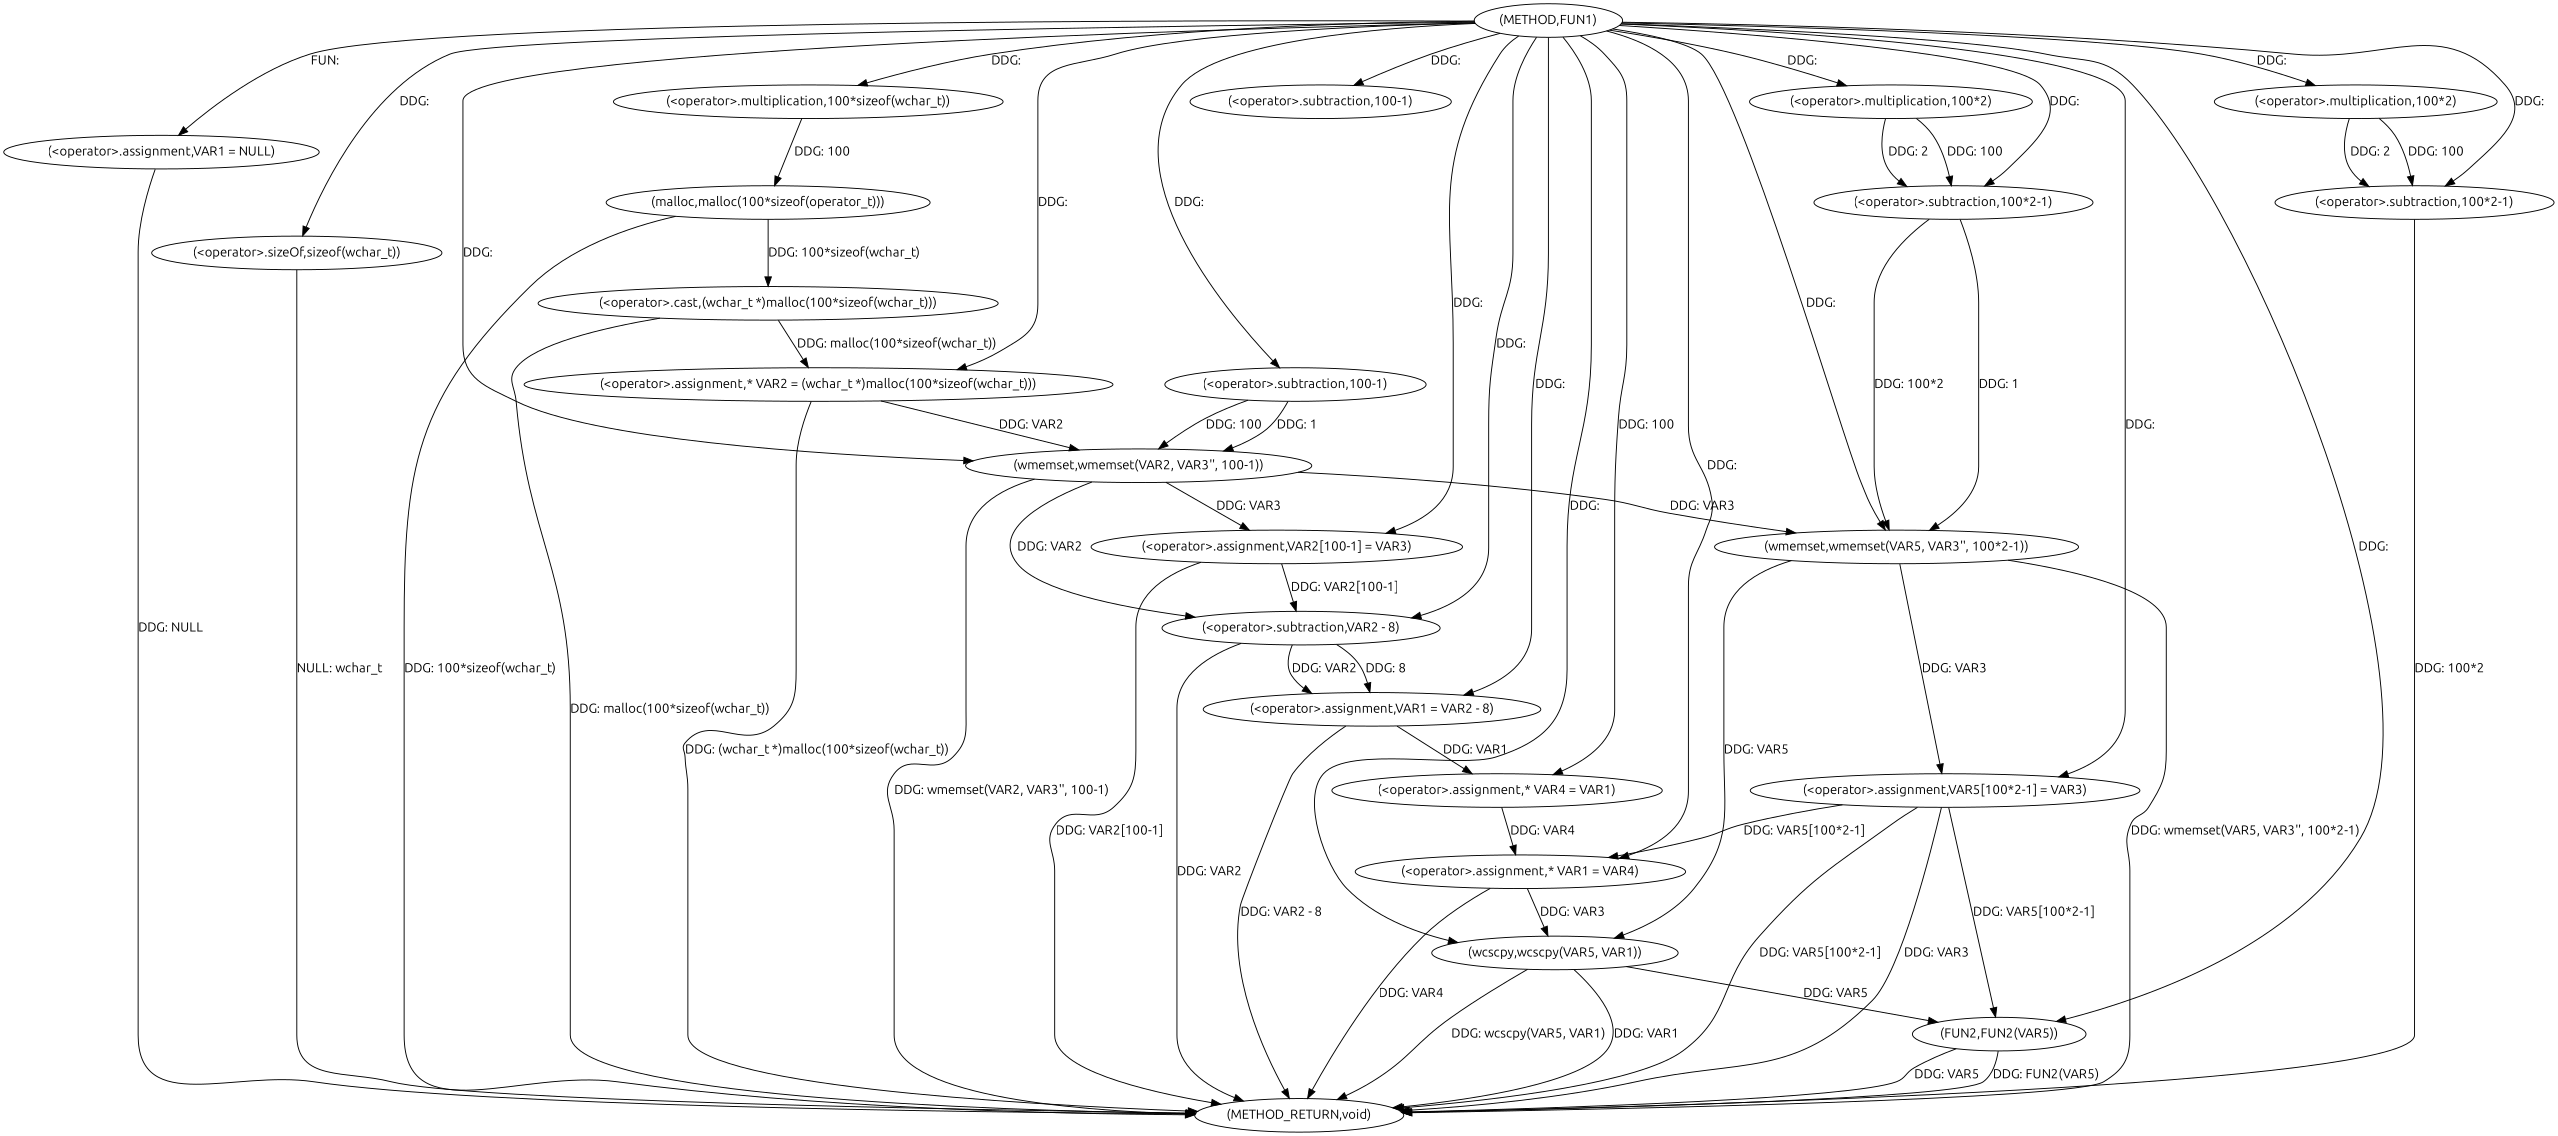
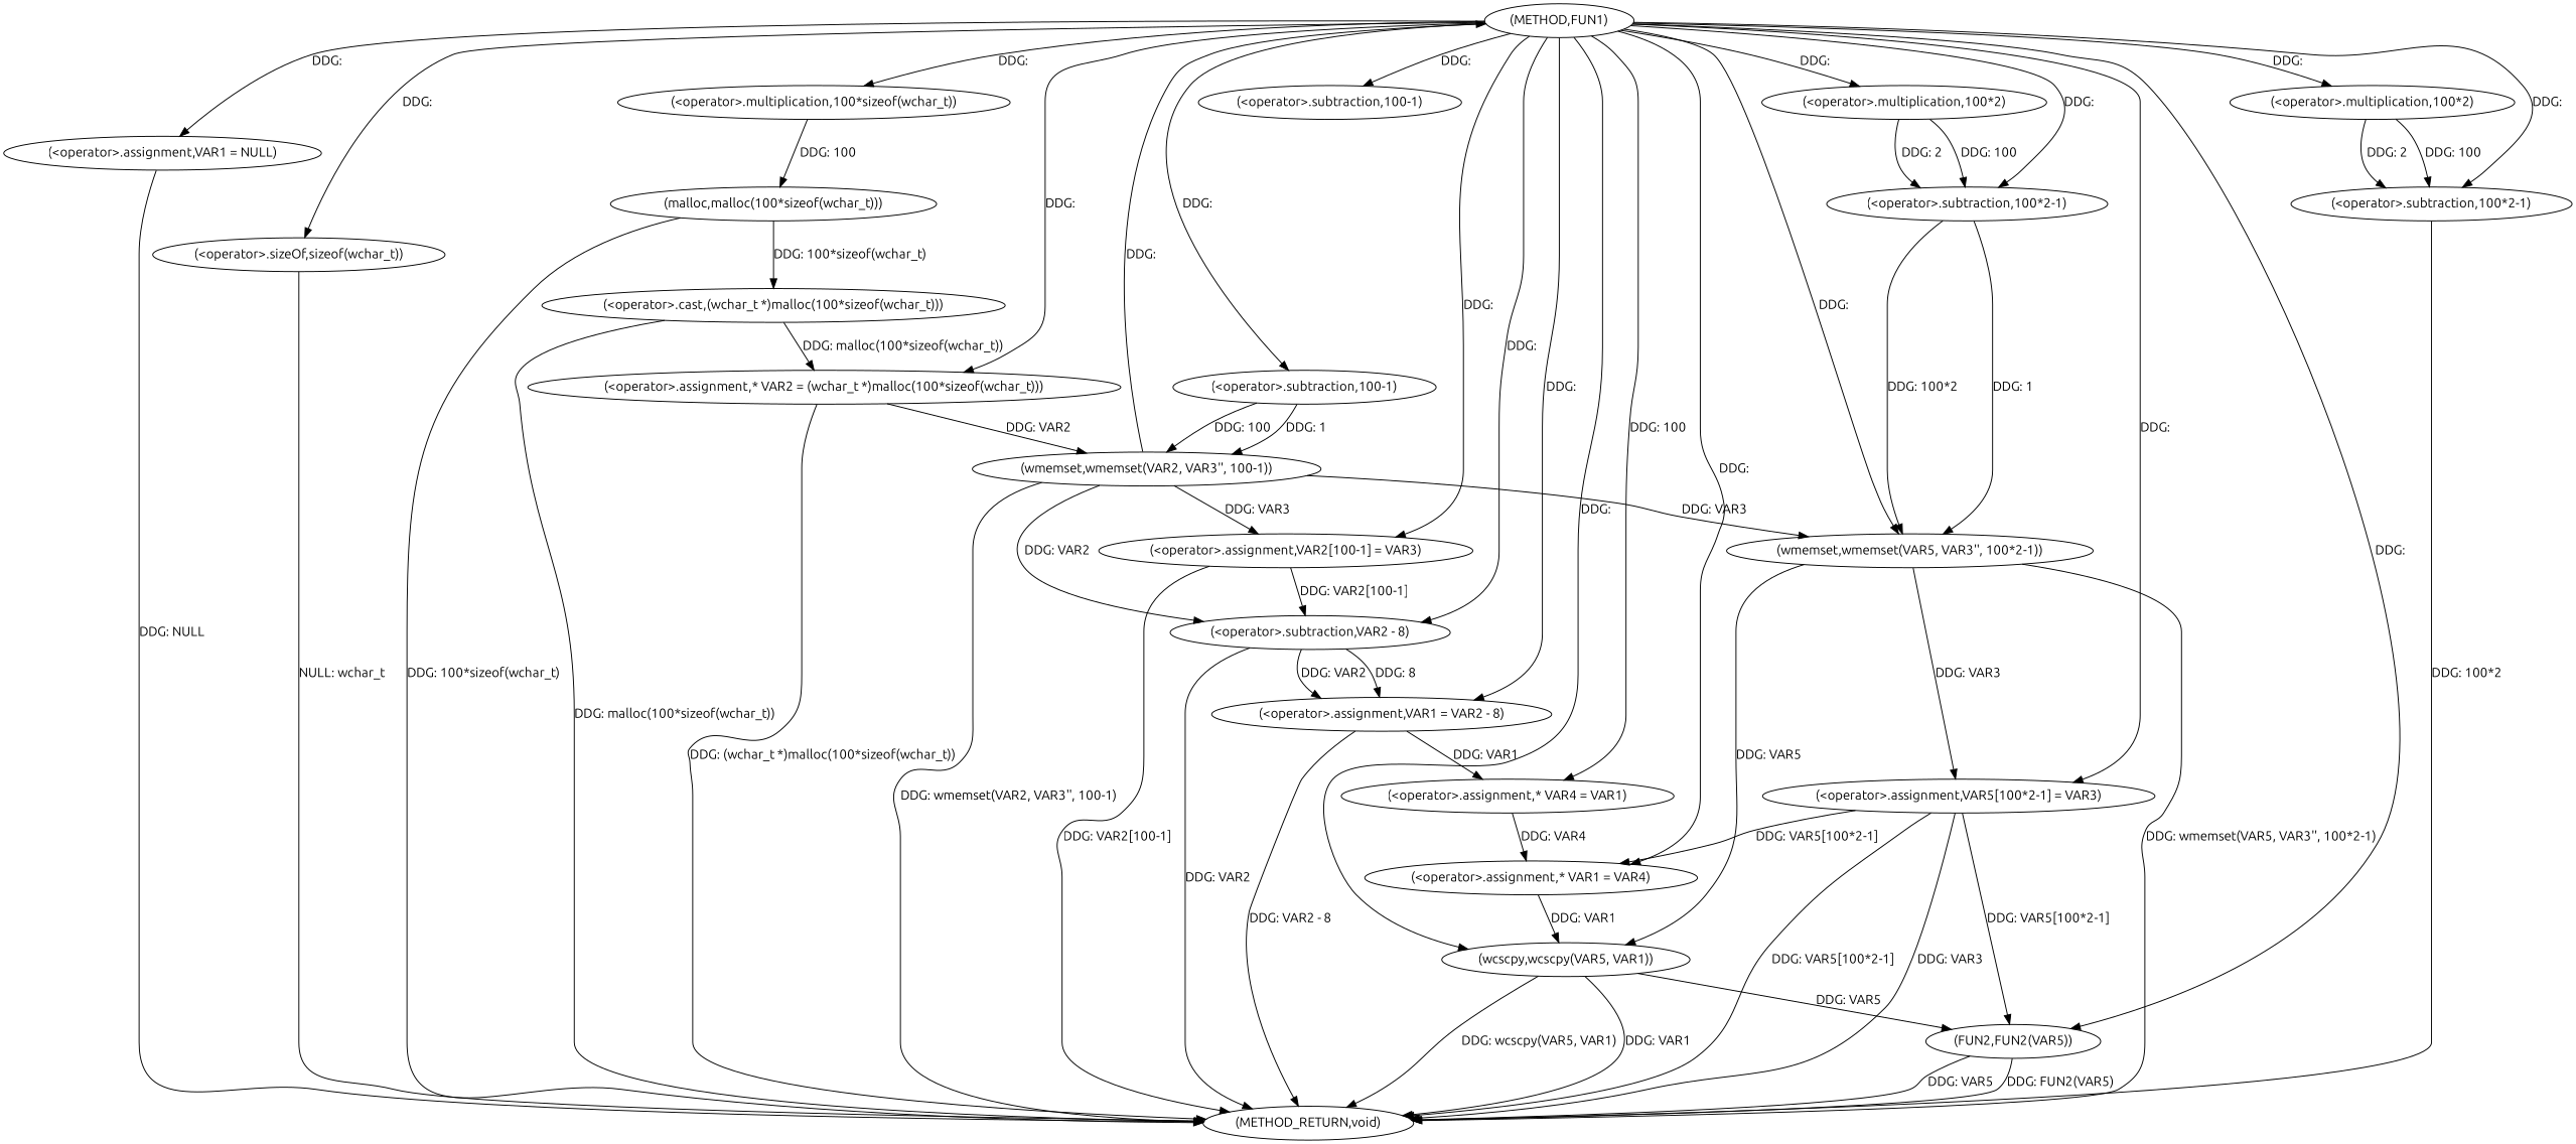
  digraph {
    fontname=Ubuntu
    node [fontname=Ubuntu]
    edge [fontname=Ubuntu]
    n1 [label="(METHOD,FUN1)"]
    n2 [label="(<operator>.assignment,VAR1 = NULL)"]
    n3 [label="(<operator>.assignment,* VAR2 = (wchar_t *)malloc(100*sizeof(wchar_t)))"]
    n4 [label="(<operator>.multiplication,100*sizeof(wchar_t))"]
    n5 [label="(<operator>.sizeOf,sizeof(wchar_t))"]
    n6 [label="(wmemset,wmemset(VAR2, VAR3'', 100-1))"]
    n7 [label="(<operator>.subtraction,100-1)"]
    n8 [label="(<operator>.assignment,VAR2[100-1] = VAR3)"]
    n9 [label="(<operator>.subtraction,100-1)"]
    n10 [label="(<operator>.assignment,VAR1 = VAR2 - 8)"]
    n11 [label="(<operator>.subtraction,VAR2 - 8)"]
    n12 [label="(<operator>.assignment,* VAR4 = VAR1)"]
    n13 [label="(<operator>.assignment,* VAR1 = VAR4)"]
    n14 [label="(wmemset,wmemset(VAR5, VAR3'', 100*2-1))"]
    n15 [label="(<operator>.subtraction,100*2-1)"]
    n16 [label="(<operator>.multiplication,100*2)"]
    n17 [label="(<operator>.assignment,VAR5[100*2-1] = VAR3)"]
    n18 [label="(<operator>.subtraction,100*2-1)"]
    n19 [label="(<operator>.multiplication,100*2)"]
    n20 [label="(wcscpy,wcscpy(VAR5, VAR1))"]
    n21 [label="(FUN2,FUN2(VAR5))"]
    n22 [label="(METHOD_RETURN,void)"]
-   n23 [label="(malloc,malloc(100*sizeof(operator_t)))"]
+   n23 [label="(malloc,malloc(100*sizeof(wchar_t)))"]
    n24 [label="(<operator>.cast,(wchar_t *)malloc(100*sizeof(wchar_t)))"]
-   n1 -> n2 [label="FUN: "]
+   n1 -> n2 [label="DDG: "]
    n1 -> n3 [label="DDG: "]
    n1 -> n4 [label="DDG: "]
    n1 -> n5 [label="DDG: "]
-   n1 -> n6 [label="DDG: "]
+   n6 -> n1 [label="DDG: "]
    n1 -> n7 [label="DDG: "]
    n1 -> n8 [label="DDG: "]
    n1 -> n9 [label="DDG: "]
    n1 -> n10 [label="DDG: "]
    n1 -> n11 [label="DDG: "]
    n1 -> n12 [label="DDG: 100"]
    n1 -> n13 [label="DDG: "]
    n1 -> n14 [label="DDG: "]
    n1 -> n15 [label="DDG: "]
    n1 -> n16 [label="DDG: "]
    n1 -> n17 [label="DDG: "]
    n1 -> n18 [label="DDG: "]
    n1 -> n19 [label="DDG: "]
    n1 -> n20 [label="DDG: "]
    n1 -> n21 [label="DDG: "]
    n2 -> n22 [label="DDG: NULL"]
    n3 -> n6 [label="DDG: VAR2"]
    n3 -> n22 [label="DDG: (wchar_t *)malloc(100*sizeof(wchar_t))"]
    n4 -> n23 [label="DDG: 100"]
    n5 -> n22 [label="NULL: wchar_t"]
    n6 -> n8 [label="DDG: VAR3"]
    n6 -> n11 [label="DDG: VAR2"]
    n6 -> n14 [label="DDG: VAR3"]
    n6 -> n22 [label="DDG: wmemset(VAR2, VAR3'', 100-1)"]
    n7 -> n6 [label="DDG: 100"]
    n7 -> n6 [label="DDG: 1"]
    n8 -> n11 [label="DDG: VAR2[100-1]"]
    n8 -> n22 [label="DDG: VAR2[100-1]"]
    n10 -> n12 [label="DDG: VAR1"]
    n10 -> n22 [label="DDG: VAR2 - 8"]
    n11 -> n10 [label="DDG: VAR2"]
    n11 -> n10 [label="DDG: 8"]
    n11 -> n22 [label="DDG: VAR2"]
    n12 -> n13 [label="DDG: VAR4"]
-   n13 -> n20 [label="DDG: VAR3"]
-   n13 -> n22 [label="DDG: VAR4"]
+   n13 -> n20 [label="DDG: VAR1"]
    n14 -> n17 [label="DDG: VAR3"]
    n14 -> n20 [label="DDG: VAR5"]
    n14 -> n22 [label="DDG: wmemset(VAR5, VAR3'', 100*2-1)"]
    n15 -> n14 [label="DDG: 100*2"]
    n15 -> n14 [label="DDG: 1"]
    n16 -> n15 [label="DDG: 100"]
    n16 -> n15 [label="DDG: 2"]
    n17 -> n13 [label="DDG: VAR5[100*2-1]"]
    n17 -> n21 [label="DDG: VAR5[100*2-1]"]
    n17 -> n22 [label="DDG: VAR5[100*2-1]"]
    n17 -> n22 [label="DDG: VAR3"]
    n18 -> n22 [label="DDG: 100*2"]
    n19 -> n18 [label="DDG: 100"]
    n19 -> n18 [label="DDG: 2"]
    n20 -> n21 [label="DDG: VAR5"]
    n20 -> n22 [label="DDG: wcscpy(VAR5, VAR1)"]
    n20 -> n22 [label="DDG: VAR1"]
    n21 -> n22 [label="DDG: FUN2(VAR5)"]
    n21 -> n22 [label="DDG: VAR5"]
    n23 -> n22 [label="DDG: 100*sizeof(wchar_t)"]
    n23 -> n24 [label="DDG: 100*sizeof(wchar_t)"]
    n24 -> n3 [label="DDG: malloc(100*sizeof(wchar_t))"]
    n24 -> n22 [label="DDG: malloc(100*sizeof(wchar_t))"]
  }
